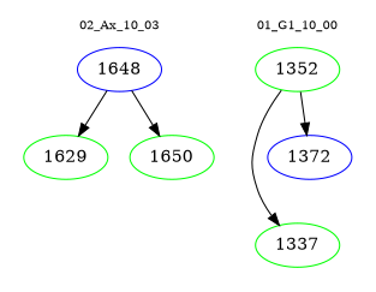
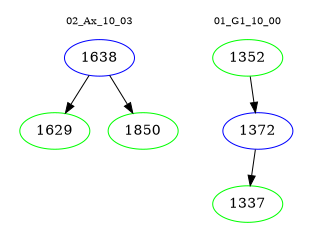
  digraph {
    node [color=green]
    edge [color=black]
-   n1 [color=blue label=1648]
+   n1 [color=blue label=1638]
    n2 [label=1629]
-   n3 [label=1650]
+   n3 [label=1850]
    n4 [label=1352]
    n5 [label=1337]
    n6 [color=blue label=1372]
    subgraph cluster_1 {
      color=white
      fontsize=10
      label="02_Ax_10_03"
      n1
      n2
      n3
    }
    subgraph cluster_2 {
      color=white
      fontsize=10
      label="01_G1_10_00"
      n4
      n5
      n6
    }
    n1 -> n2
    n1 -> n3
-   n4 -> n5
+   n6 -> n5
    n4 -> n6
  }
